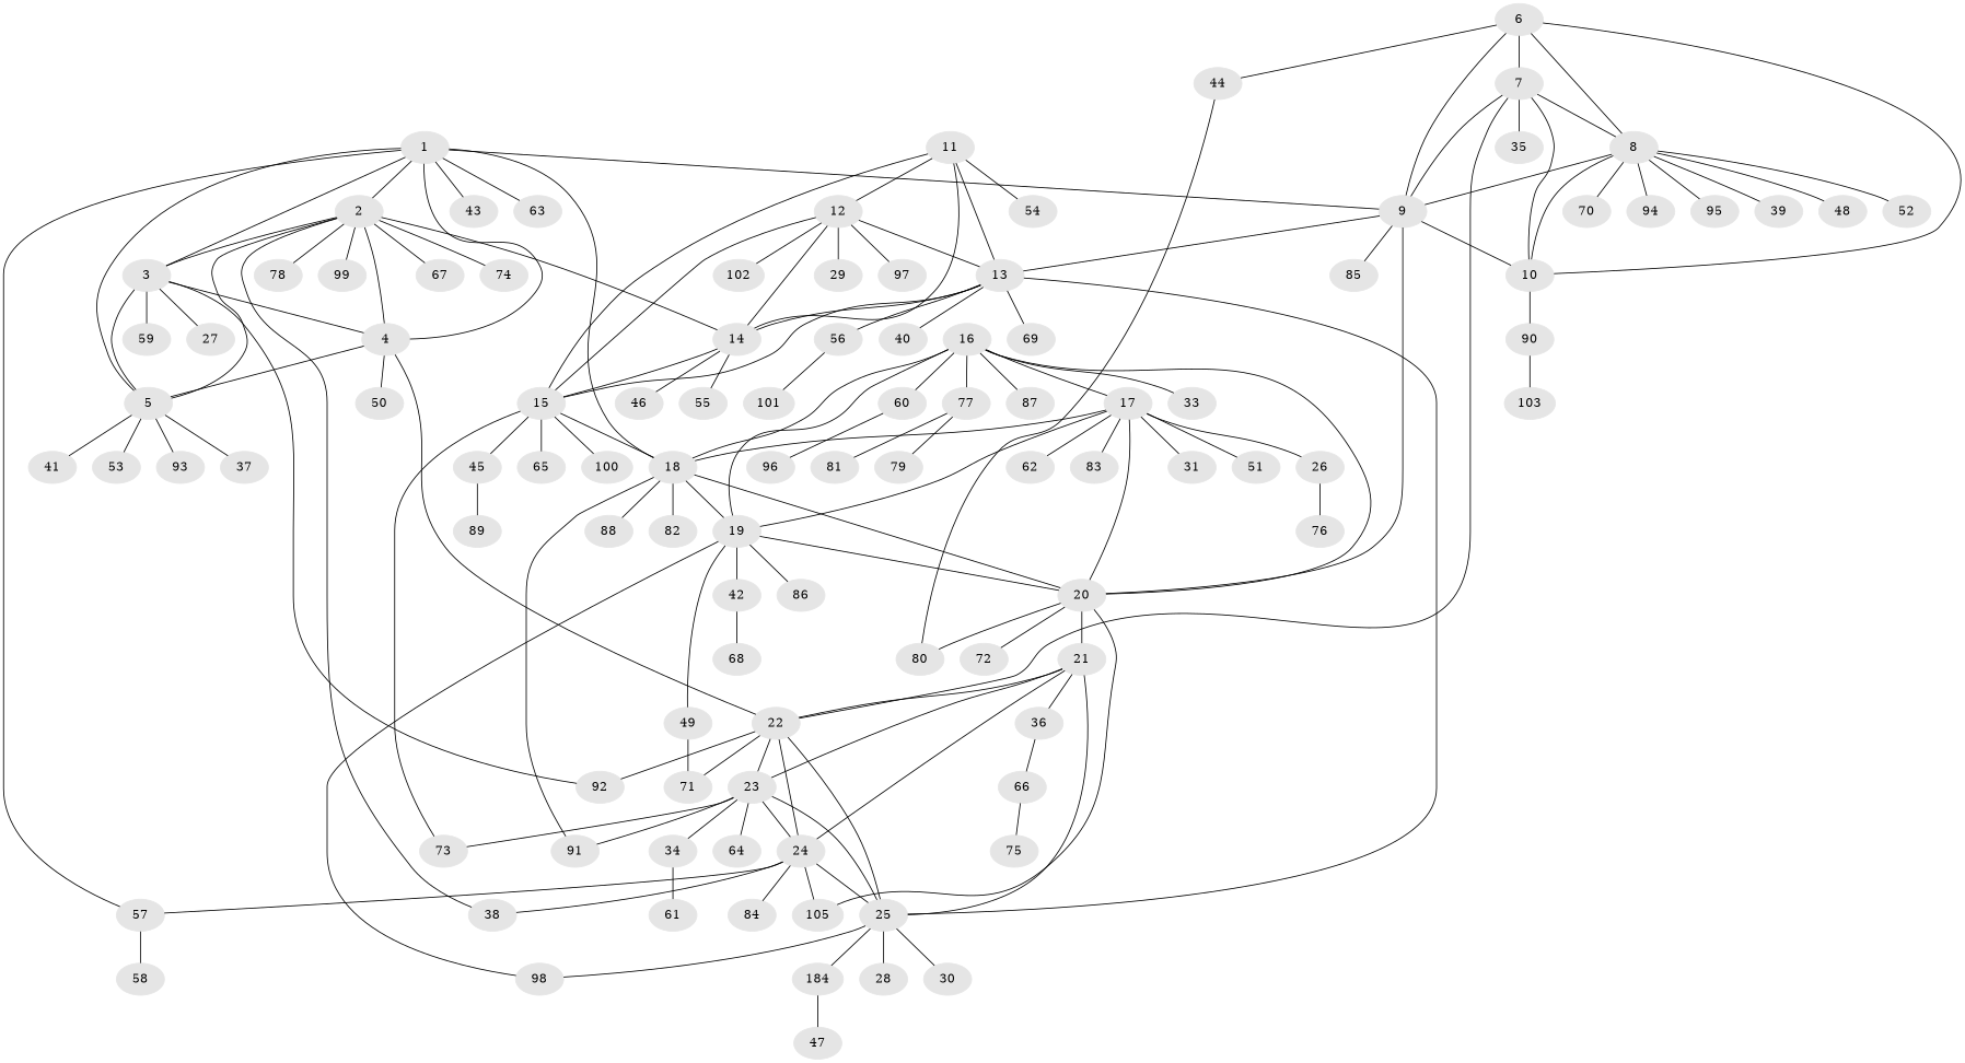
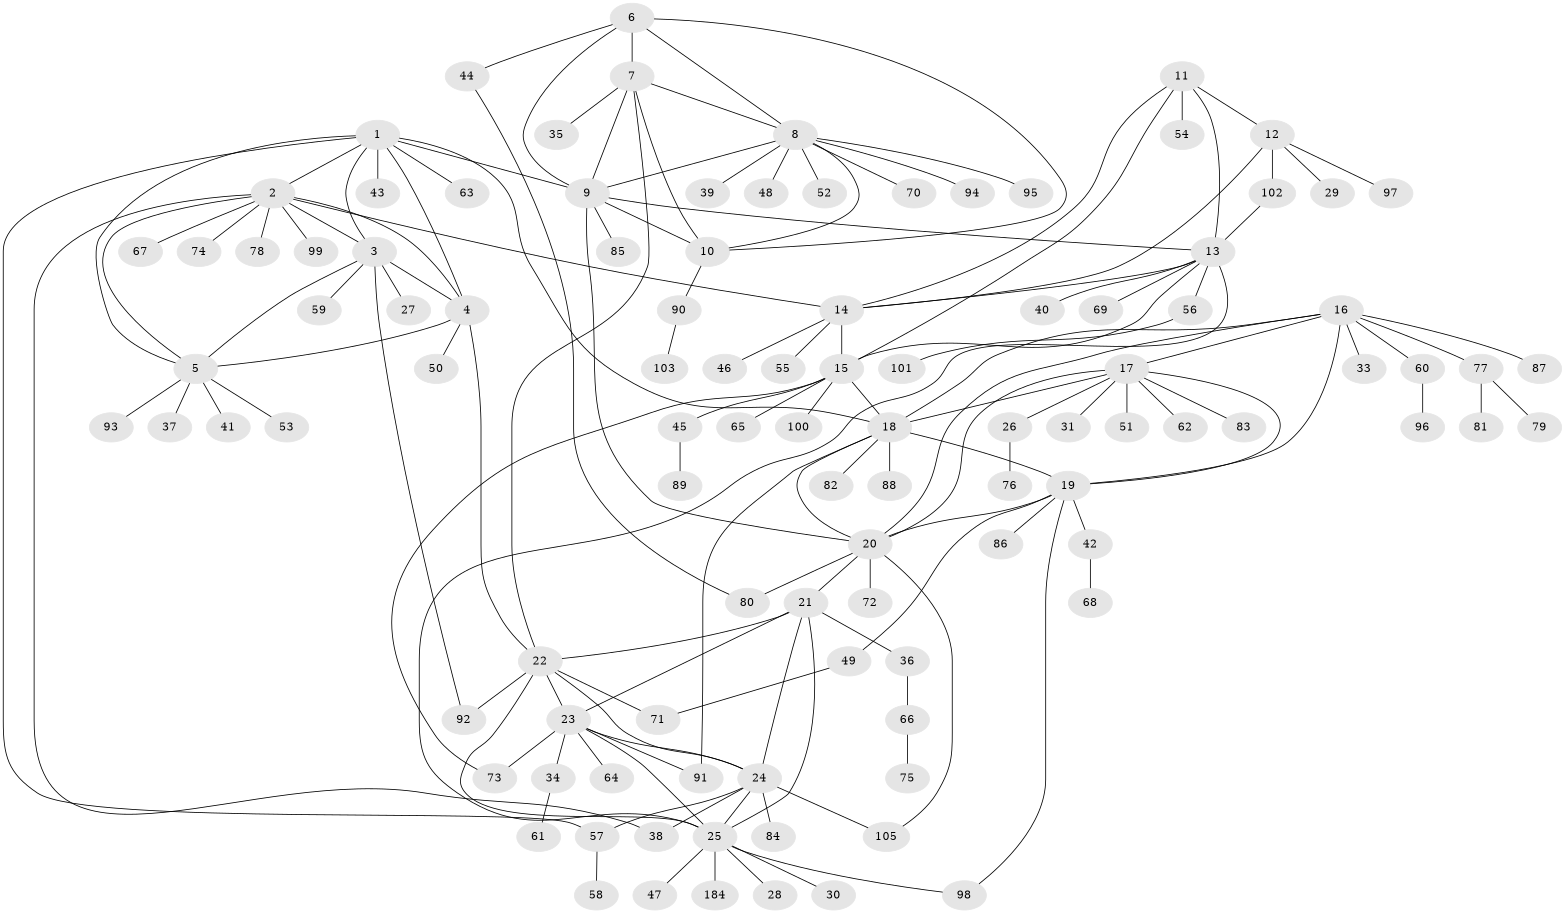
  graph {
    node [color=gray90 style=filled]
    1
    2
    3
    4
    5
    9
    18
    43
    57
    63
    14
    38
    67
    74
    78
    99
    27
    59
    92
    22
    50
    37
    41
    53
    93
    10
    13
    20
    85
    19
    82
    88
    91
    58
    15
    46
    55
    25
    23
    24
    71
    6
    7
    8
    44
    35
    39
    48
    52
    70
    94
    95
    90
    80
    40
    56
    69
    21
    72
    105
    103
    11
    12
    54
    29
    97
    102
    45
    65
    73
    100
    98
    28
    30
    47
    n76 [label=184]
    101
    89
    16
    17
    33
    60
    77
    87
    26
    31
    51
    62
    83
    42
    49
    86
    96
    79
    81
    76
    68
    36
    34
    64
    84
    66
    61
    75
    1 -- 2
    1 -- 3
    1 -- 4
    1 -- 5
    1 -- 9
    1 -- 18
    1 -- 43
    1 -- 57
    1 -- 63
    2 -- 3
    2 -- 4
    2 -- 5
    2 -- 14
    2 -- 38
    2 -- 67
    2 -- 74
    2 -- 78
    2 -- 99
    3 -- 4
    3 -- 5
    3 -- 27
    3 -- 59
    3 -- 92
    4 -- 5
    4 -- 22
    4 -- 50
    5 -- 37
    5 -- 41
    5 -- 53
    5 -- 93
    9 -- 10
    9 -- 13
    9 -- 20
    9 -- 85
    18 -- 20
    18 -- 19
    18 -- 82
    18 -- 88
    18 -- 91
    57 -- 58
    14 -- 15
    14 -- 46
    14 -- 55
    22 -- 92
    22 -- 25
    22 -- 23
    22 -- 24
    22 -- 71
    10 -- 90
    13 -- 14
    13 -- 15
    13 -- 25
    13 -- 40
    13 -- 56
    13 -- 69
    20 -- 80
    20 -- 21
    20 -- 72
    20 -- 105
    19 -- 20
    19 -- 98
    19 -- 42
    19 -- 49
    19 -- 86
    15 -- 18
    15 -- 45
    15 -- 65
    15 -- 73
    15 -- 100
    25 -- 98
    25 -- 28
    25 -- 30
-   n76 -- 47
+   25 -- 47
    25 -- n76
    23 -- 91
    23 -- 25
    23 -- 24
    23 -- 73
    23 -- 34
    23 -- 64
    24 -- 57
    24 -- 38
    24 -- 25
    24 -- 105
    24 -- 84
    6 -- 9
    6 -- 10
    6 -- 7
    6 -- 8
    6 -- 44
    7 -- 9
    7 -- 22
    7 -- 10
    7 -- 8
    7 -- 35
    8 -- 9
    8 -- 10
    8 -- 39
    8 -- 48
    8 -- 52
    8 -- 70
    8 -- 94
    8 -- 95
    44 -- 80
    90 -- 103
    56 -- 101
    21 -- 22
    21 -- 25
    21 -- 23
    21 -- 24
    21 -- 36
    11 -- 14
    11 -- 13
    11 -- 15
    11 -- 12
    11 -- 54
    12 -- 14
-   12 -- 13
-   12 -- 15
+   102 -- 13
    12 -- 29
    12 -- 97
    12 -- 102
    45 -- 89
    16 -- 18
    16 -- 20
    16 -- 19
    16 -- 17
    16 -- 33
    16 -- 60
    16 -- 77
    16 -- 87
    17 -- 18
    17 -- 20
    17 -- 19
    17 -- 26
    17 -- 31
    17 -- 51
    17 -- 62
    17 -- 83
    60 -- 96
    77 -- 79
    77 -- 81
    26 -- 76
    42 -- 68
    49 -- 71
    36 -- 66
    34 -- 61
    66 -- 75
  }
